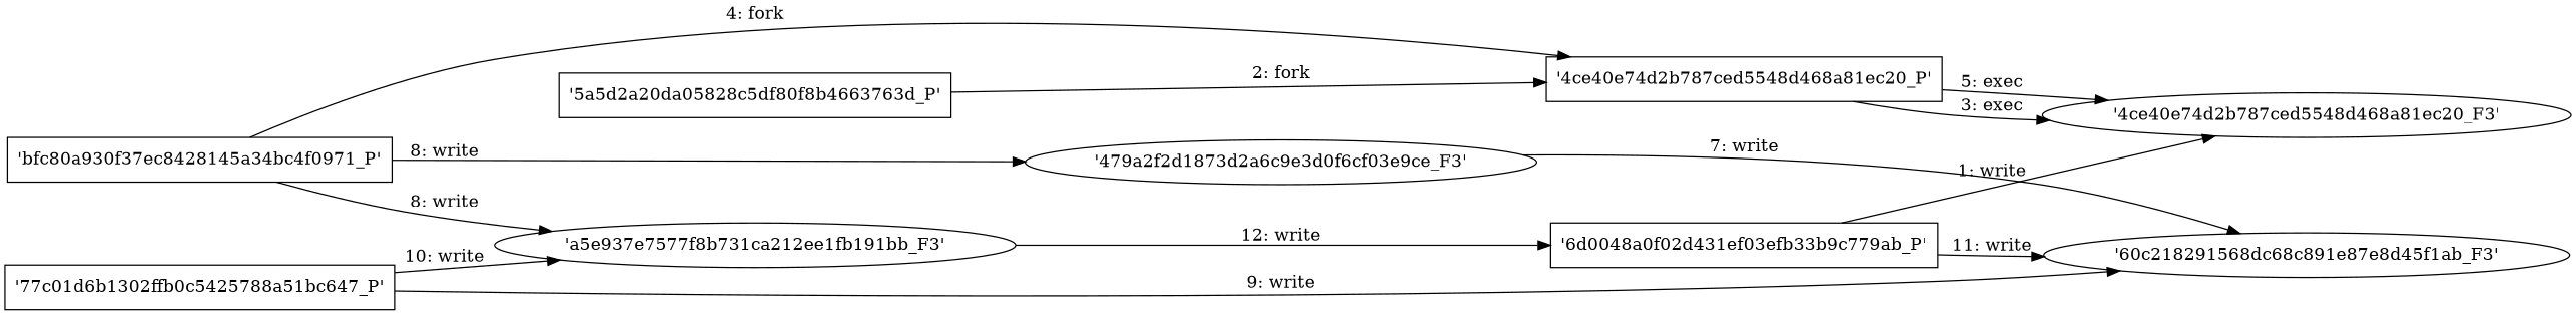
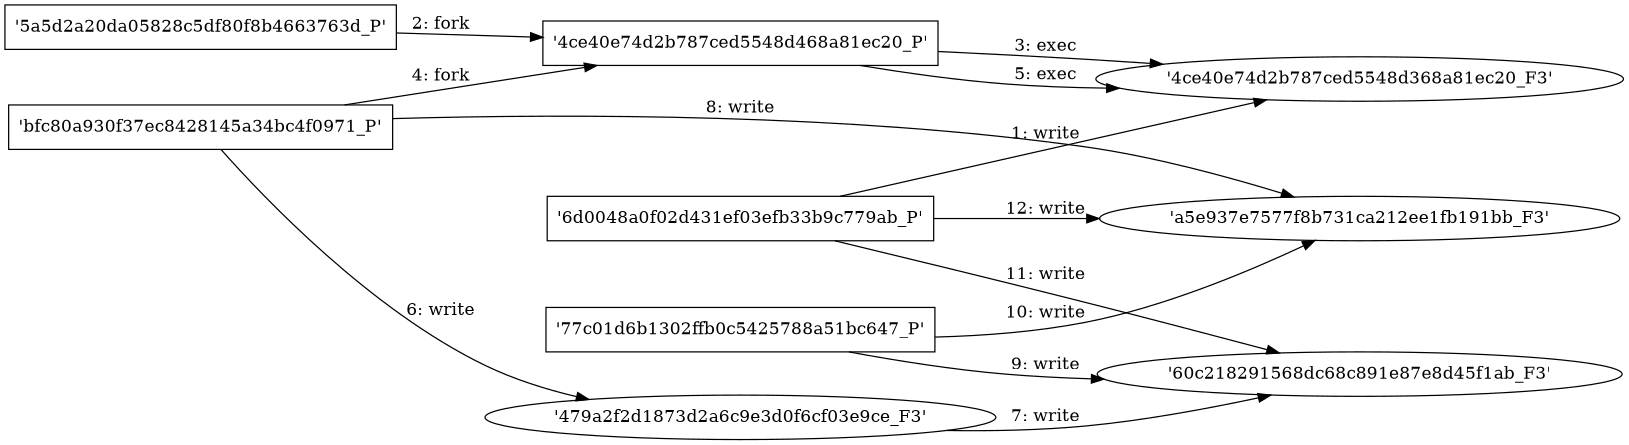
  digraph {
    engine=neato
    fixedsize=false
    fontsize=10
    nodesep=0.3
    rankdir=LR
    ranksep=0
    splines=true
    node [node_type=Process shape=box]
-   "'4ce40e74d2b787ced5548d468a81ec20_F3'" [node_type=File shape=ellipse]
+   "'4ce40e74d2b787ced5548d468a81ec20_F3'" [node_type=File shape=ellipse label="'4ce40e74d2b787ced5548d368a81ec20_F3'"]
    "'5a5d2a20da05828c5df80f8b4663763d_P'"
    "'4ce40e74d2b787ced5548d468a81ec20_P'"
    "'bfc80a930f37ec8428145a34bc4f0971_P'"
    "'479a2f2d1873d2a6c9e3d0f6cf03e9ce_F3'" [node_type=file shape=ellipse]
    "'a5e937e7577f8b731ca212ee1fb191bb_F3'" [node_type=file shape=ellipse]
    "'60c218291568dc68c891e87e8d45f1ab_F3'" [node_type=file shape=ellipse]
    "'77c01d6b1302ffb0c5425788a51bc647_P'"
    "'6d0048a0f02d431ef03efb33b9c779ab_P'"
    "'5a5d2a20da05828c5df80f8b4663763d_P'" -> "'4ce40e74d2b787ced5548d468a81ec20_P'" [label="2: fork"]
    "'4ce40e74d2b787ced5548d468a81ec20_P'" -> "'4ce40e74d2b787ced5548d468a81ec20_F3'" [label="3: exec"]
    "'4ce40e74d2b787ced5548d468a81ec20_P'" -> "'4ce40e74d2b787ced5548d468a81ec20_F3'" [label="5: exec"]
    "'bfc80a930f37ec8428145a34bc4f0971_P'" -> "'4ce40e74d2b787ced5548d468a81ec20_P'" [label="4: fork"]
-   "'bfc80a930f37ec8428145a34bc4f0971_P'" -> "'479a2f2d1873d2a6c9e3d0f6cf03e9ce_F3'" [label="8: write"]
+   "'bfc80a930f37ec8428145a34bc4f0971_P'" -> "'479a2f2d1873d2a6c9e3d0f6cf03e9ce_F3'" [label="6: write"]
    "'bfc80a930f37ec8428145a34bc4f0971_P'" -> "'a5e937e7577f8b731ca212ee1fb191bb_F3'" [label="8: write"]
    "'479a2f2d1873d2a6c9e3d0f6cf03e9ce_F3'" -> "'60c218291568dc68c891e87e8d45f1ab_F3'" [label="7: write"]
    "'77c01d6b1302ffb0c5425788a51bc647_P'" -> "'a5e937e7577f8b731ca212ee1fb191bb_F3'" [label="10: write"]
    "'77c01d6b1302ffb0c5425788a51bc647_P'" -> "'60c218291568dc68c891e87e8d45f1ab_F3'" [label="9: write"]
    "'6d0048a0f02d431ef03efb33b9c779ab_P'" -> "'4ce40e74d2b787ced5548d468a81ec20_F3'" [label="1: write"]
-   "'a5e937e7577f8b731ca212ee1fb191bb_F3'" -> "'6d0048a0f02d431ef03efb33b9c779ab_P'" [label="12: write"]
+   "'6d0048a0f02d431ef03efb33b9c779ab_P'" -> "'a5e937e7577f8b731ca212ee1fb191bb_F3'" [label="12: write"]
    "'6d0048a0f02d431ef03efb33b9c779ab_P'" -> "'60c218291568dc68c891e87e8d45f1ab_F3'" [label="11: write"]
  }
